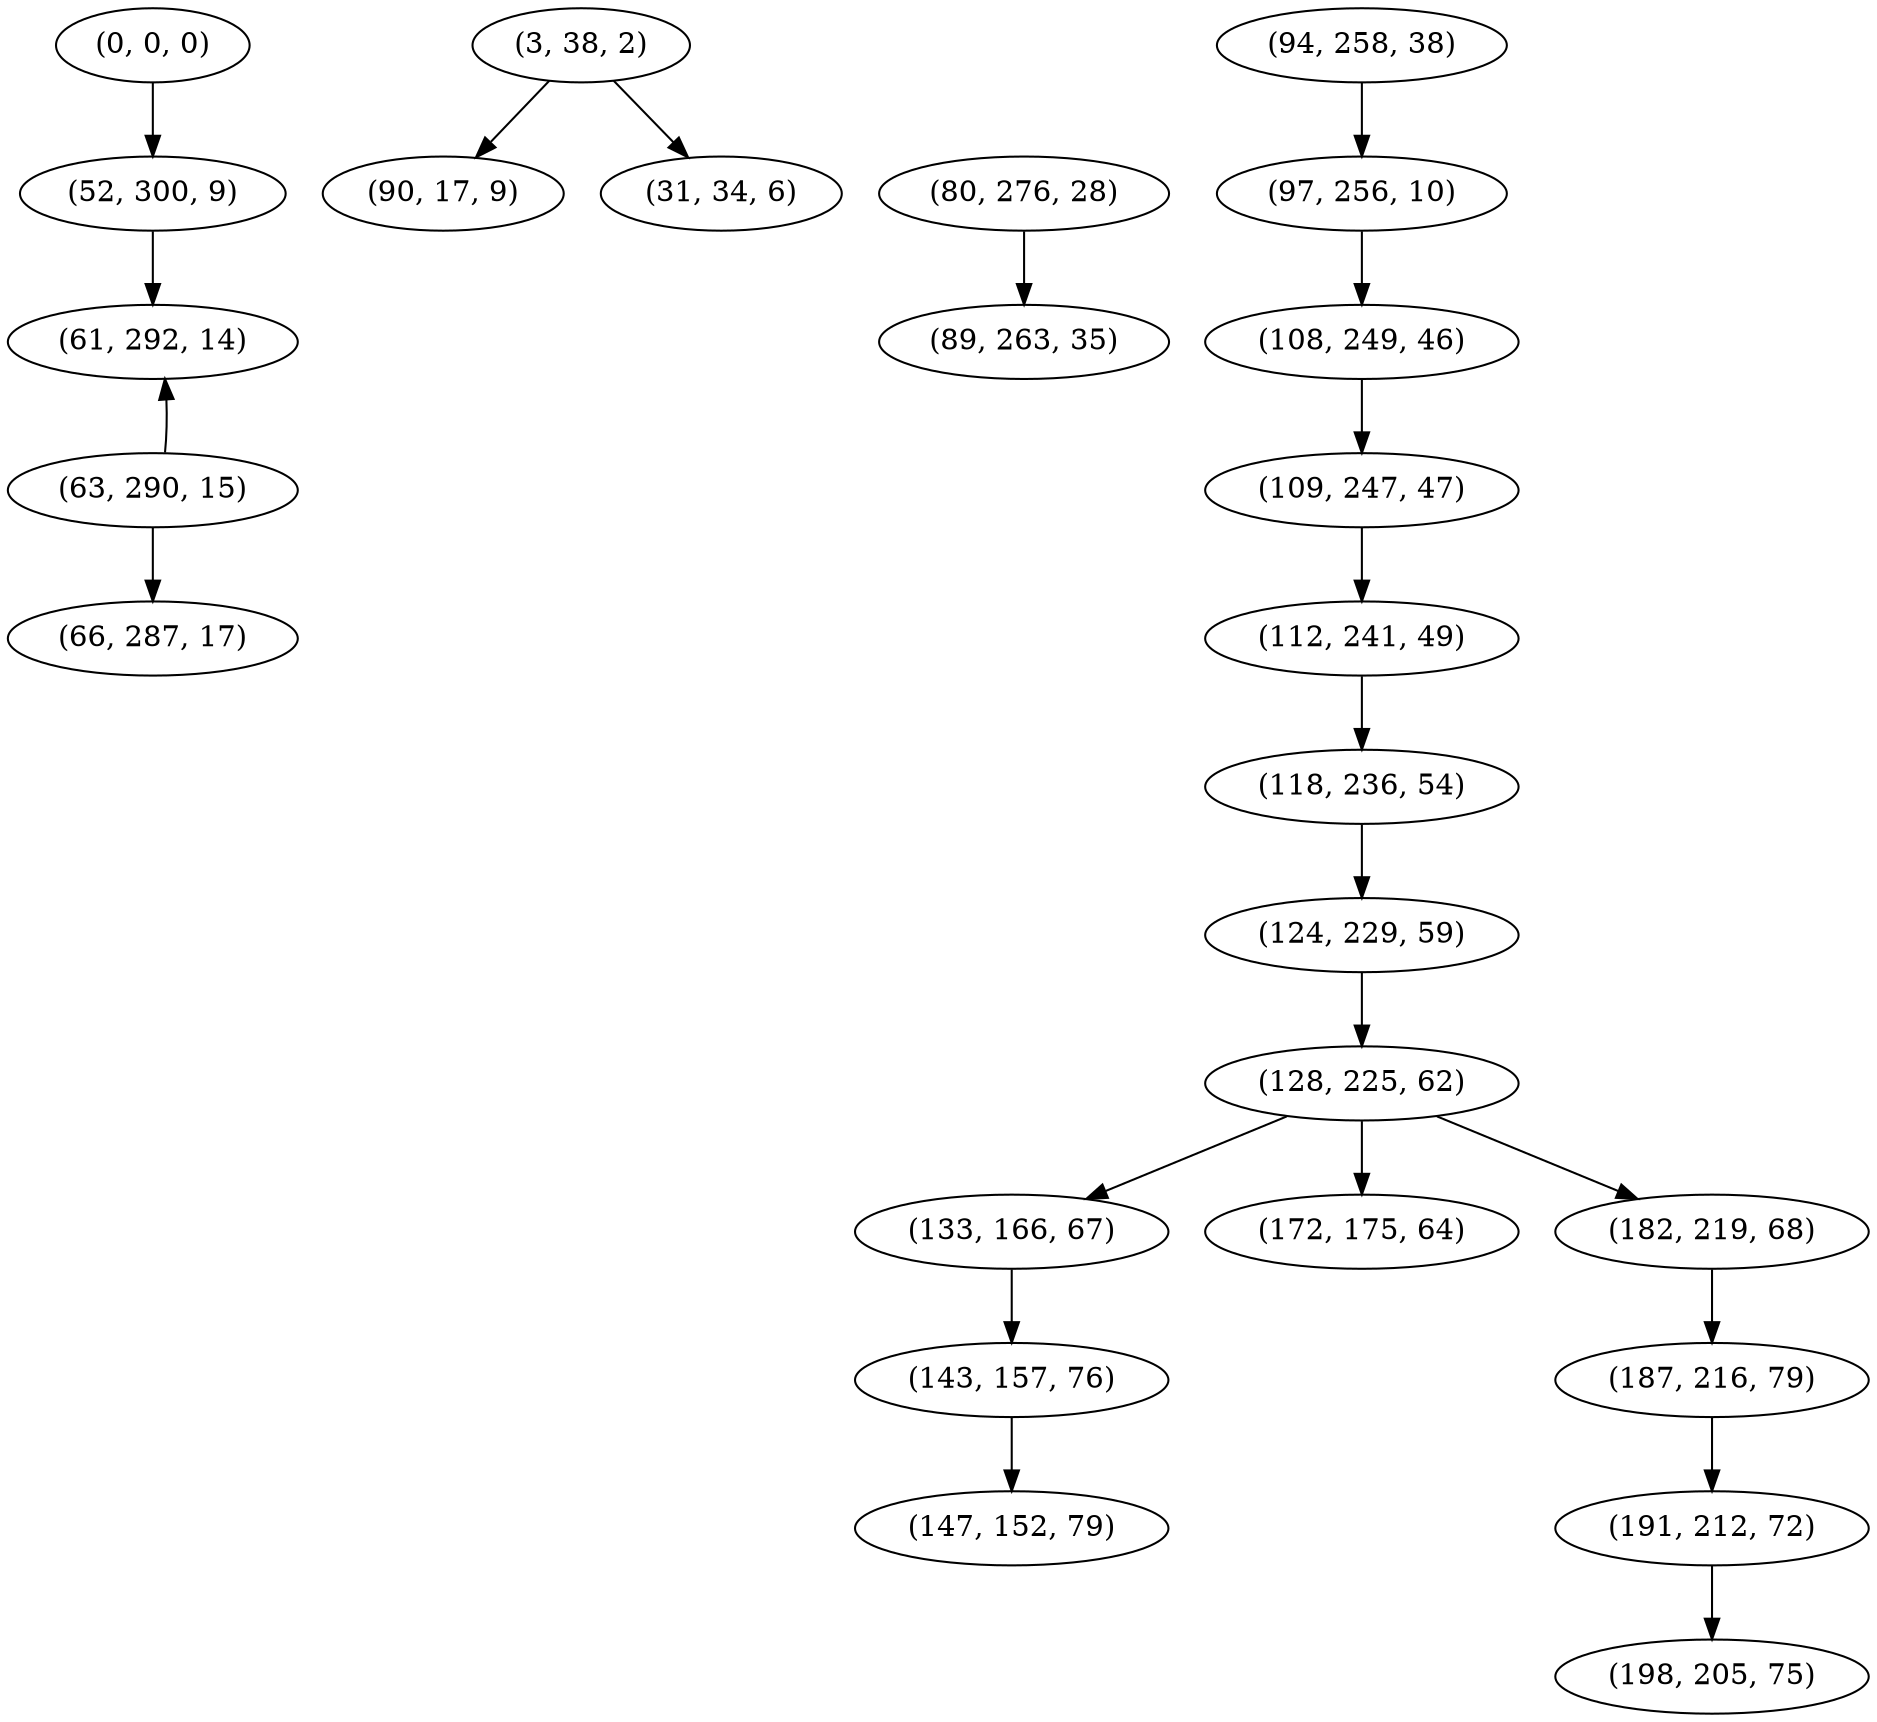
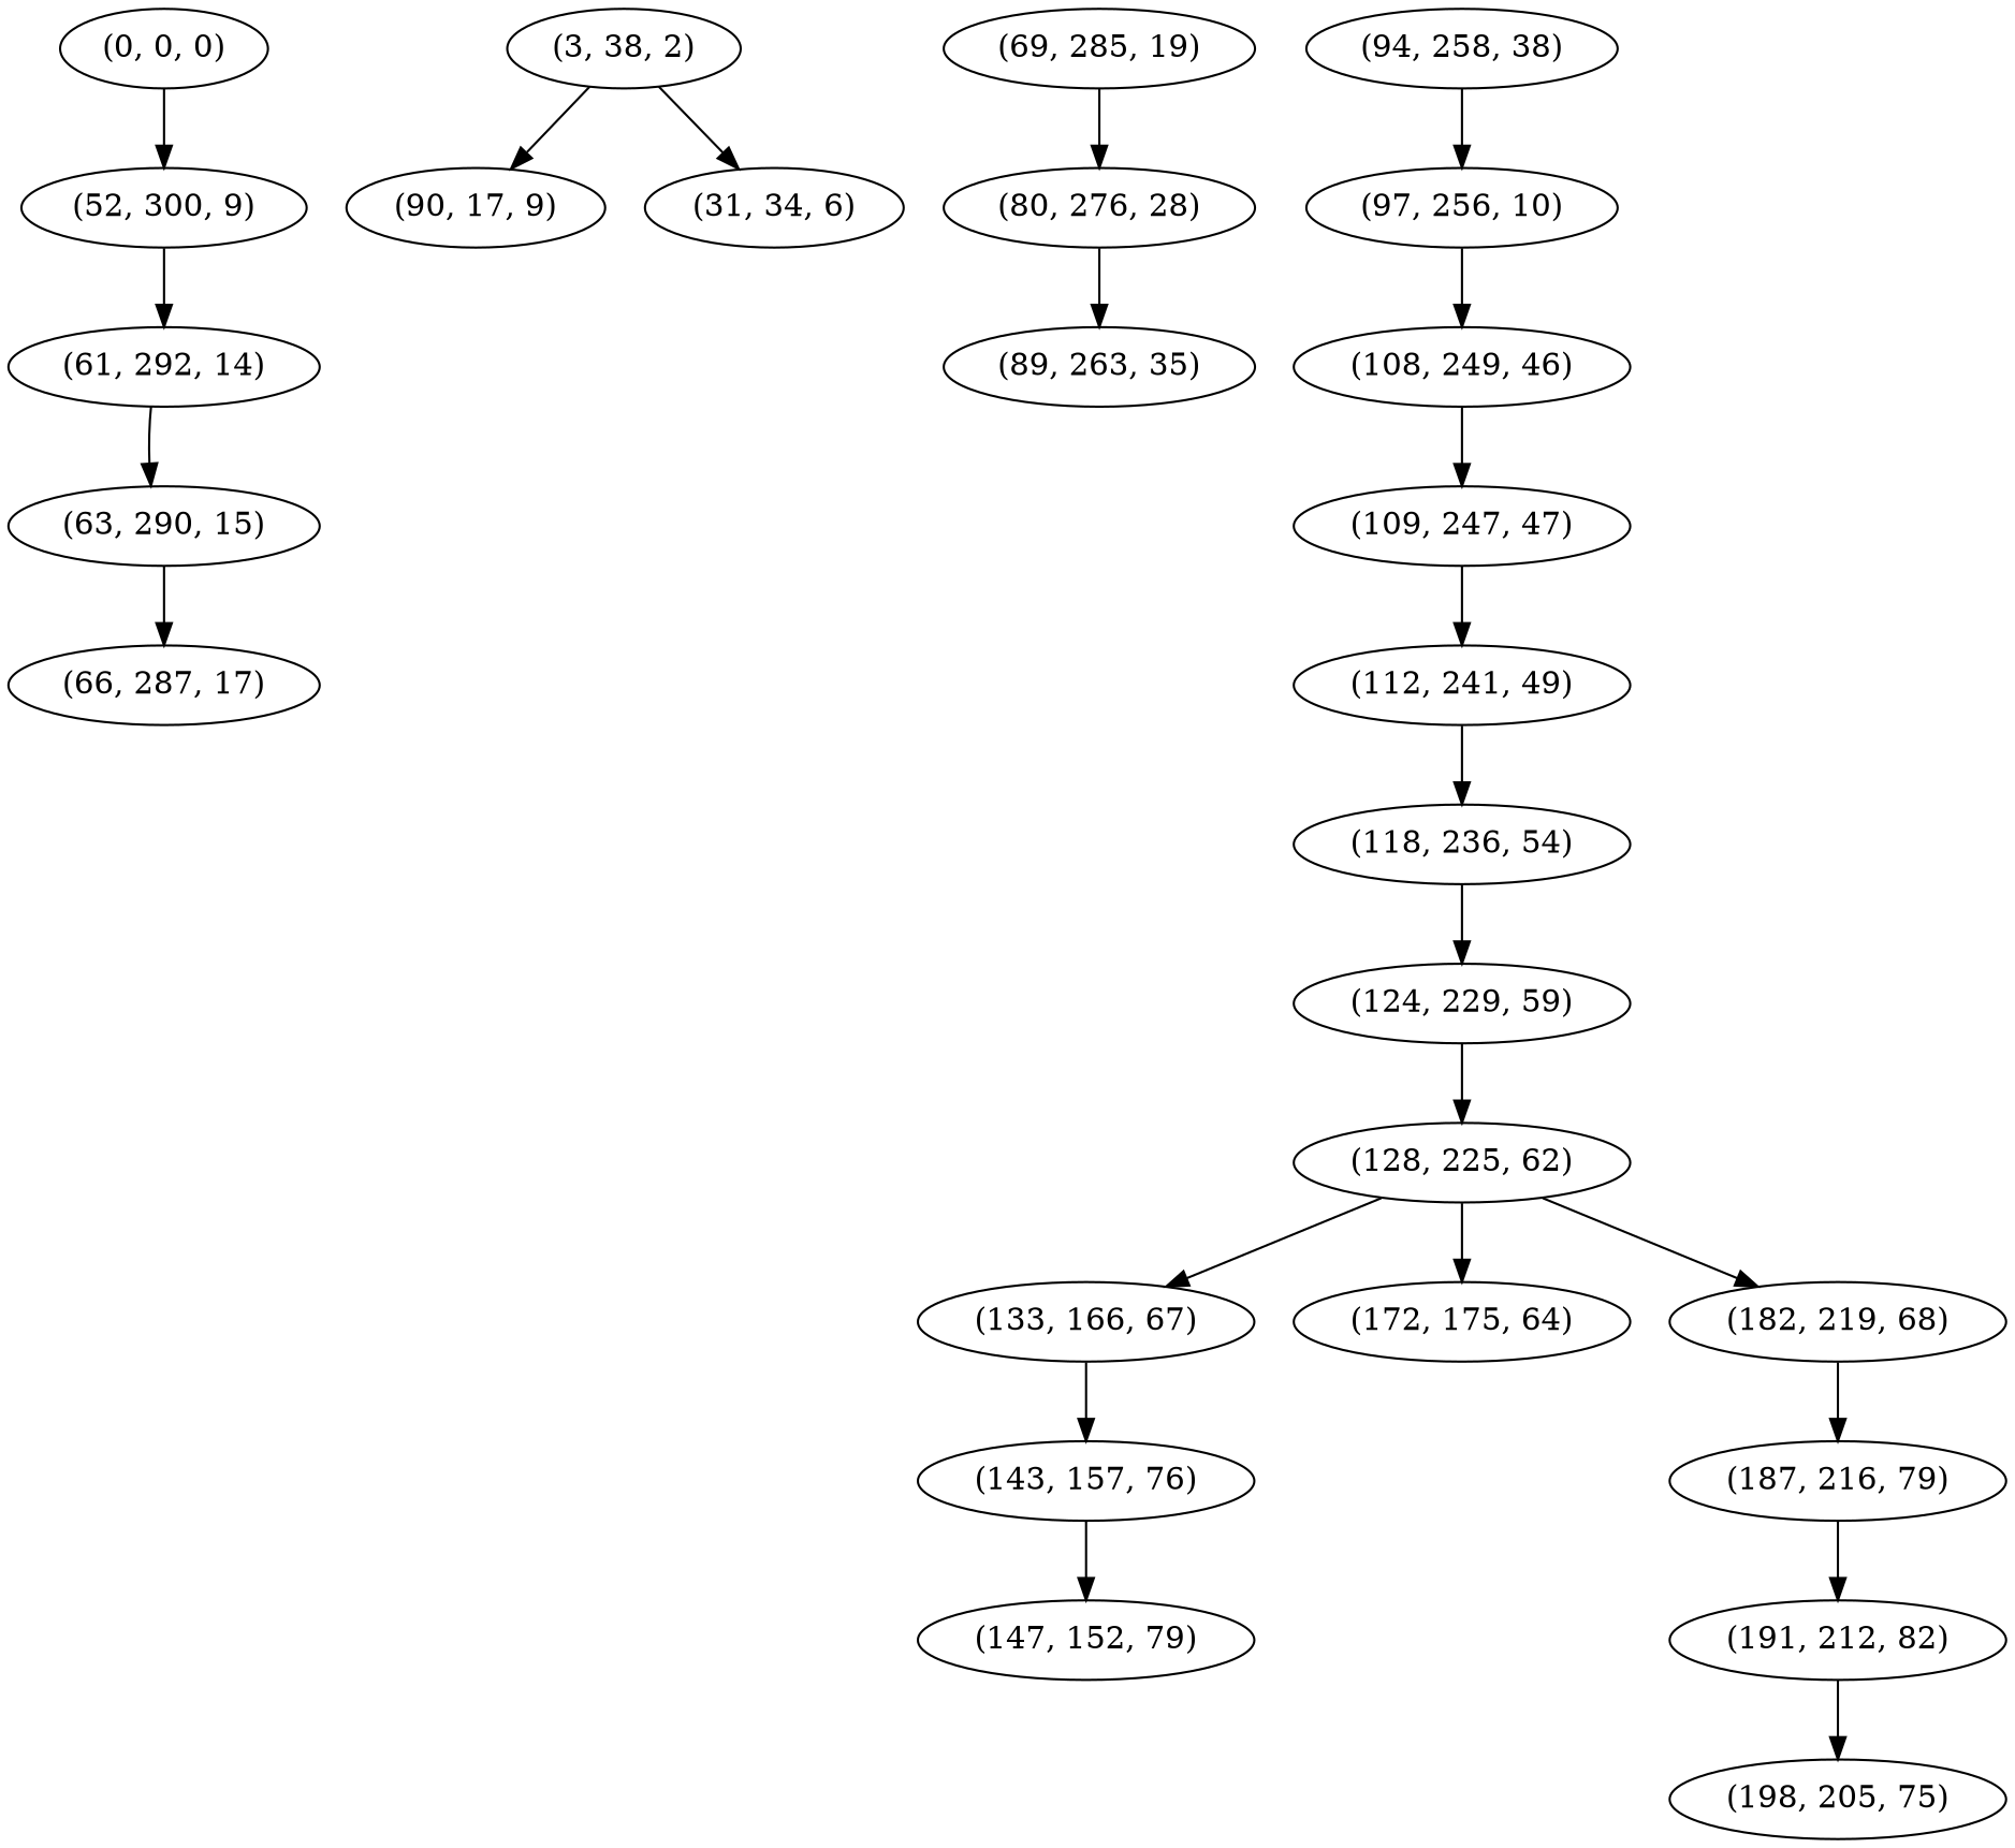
  digraph {
    "(0, 0, 0)"
    "(52, 300, 9)"
    n3 [label="(90, 17, 9)"]
    "(3, 38, 2)"
    "(31, 34, 6)"
    "(61, 292, 14)"
    "(63, 290, 15)"
    "(66, 287, 17)"
+   "(69, 285, 19)"
    "(80, 276, 28)"
    "(89, 263, 35)"
    n12 [label="(97, 256, 10)"]
    "(94, 258, 38)"
    "(108, 249, 46)"
    "(109, 247, 47)"
    "(112, 241, 49)"
    "(118, 236, 54)"
    "(124, 229, 59)"
    "(128, 225, 62)"
    "(133, 166, 67)"
    "(172, 175, 64)"
    "(182, 219, 68)"
    "(143, 157, 76)"
    n24 [label="(187, 216, 79)"]
    "(147, 152, 79)"
-   "(191, 212, 72)"
+   "(191, 212, 72)" [label="(191, 212, 82)"]
    "(198, 205, 75)"
    "(0, 0, 0)" -> "(52, 300, 9)"
    "(52, 300, 9)" -> "(61, 292, 14)"
    "(3, 38, 2)" -> n3
    "(3, 38, 2)" -> "(31, 34, 6)"
-   "(63, 290, 15)" -> "(61, 292, 14)"
+   "(61, 292, 14)" -> "(63, 290, 15)"
    "(63, 290, 15)" -> "(66, 287, 17)"
+   "(69, 285, 19)" -> "(80, 276, 28)"
    "(80, 276, 28)" -> "(89, 263, 35)"
    n12 -> "(108, 249, 46)"
    "(94, 258, 38)" -> n12
    "(108, 249, 46)" -> "(109, 247, 47)"
    "(109, 247, 47)" -> "(112, 241, 49)"
    "(112, 241, 49)" -> "(118, 236, 54)"
    "(118, 236, 54)" -> "(124, 229, 59)"
    "(124, 229, 59)" -> "(128, 225, 62)"
    "(128, 225, 62)" -> "(133, 166, 67)"
    "(128, 225, 62)" -> "(172, 175, 64)"
    "(128, 225, 62)" -> "(182, 219, 68)"
    "(133, 166, 67)" -> "(143, 157, 76)"
    "(182, 219, 68)" -> n24
    "(143, 157, 76)" -> "(147, 152, 79)"
    n24 -> "(191, 212, 72)"
    "(191, 212, 72)" -> "(198, 205, 75)"
  }
